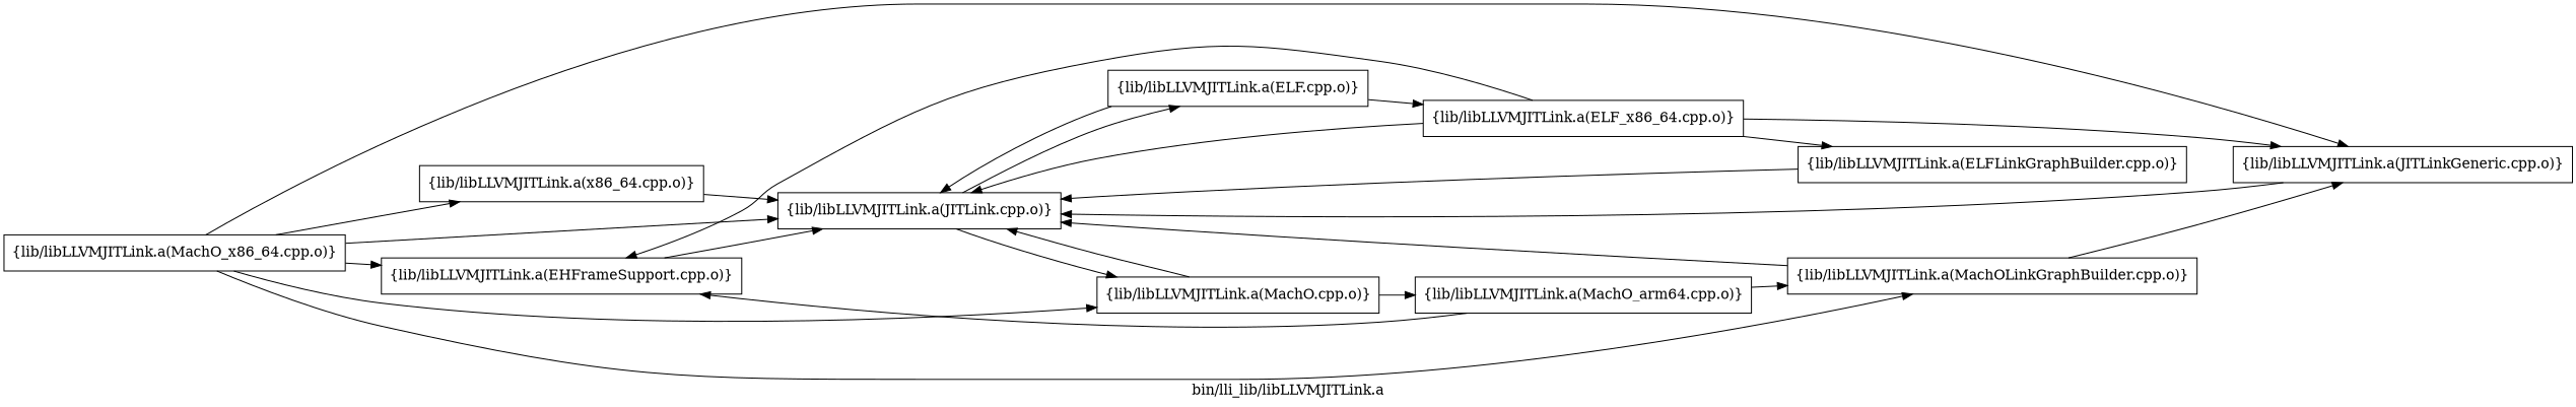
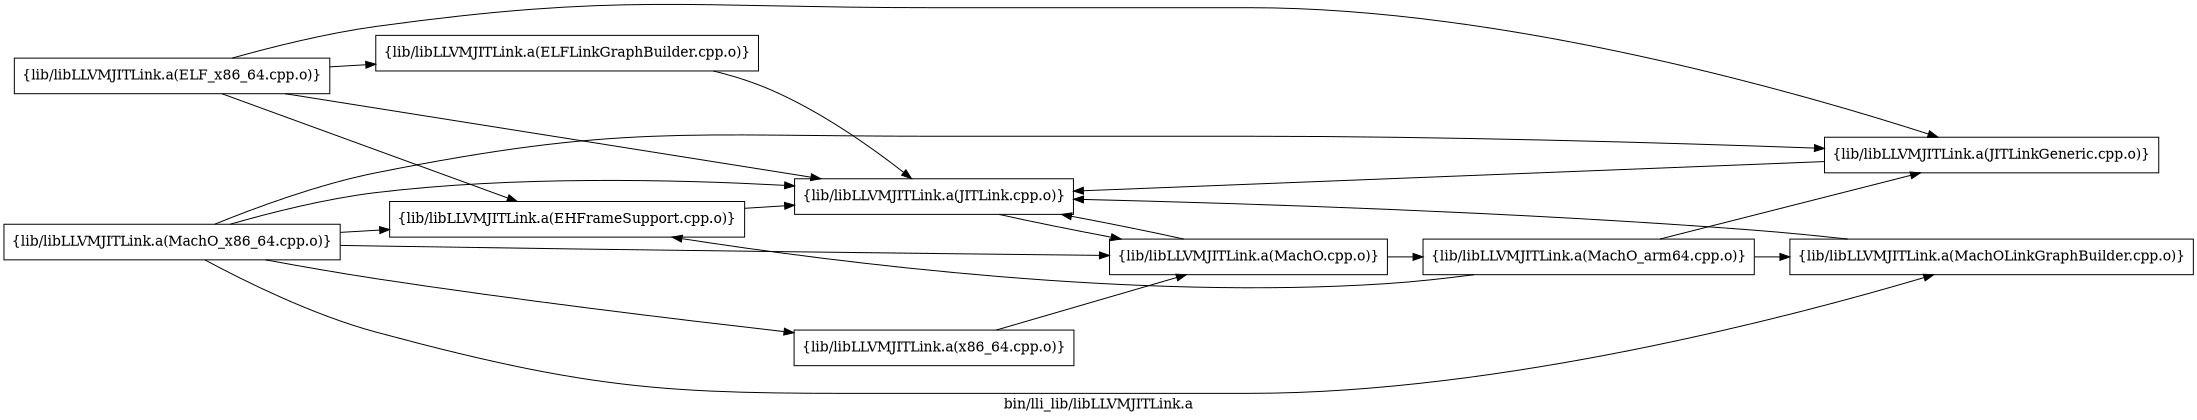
  digraph {
    label="bin/lli_lib/libLLVMJITLink.a"
    rankdir=LR
    node [group=0 shape=box]
    n1 [label="{lib/libLLVMJITLink.a(EHFrameSupport.cpp.o)}"]
    n2 [label="{lib/libLLVMJITLink.a(JITLink.cpp.o)}"]
    n3 [label="{lib/libLLVMJITLink.a(MachO.cpp.o)}"]
-   n4 [label="{lib/libLLVMJITLink.a(ELF.cpp.o)}"]
    n5 [label="{lib/libLLVMJITLink.a(MachO_arm64.cpp.o)}"]
    n6 [label="{lib/libLLVMJITLink.a(ELF_x86_64.cpp.o)}"]
    n7 [label="{lib/libLLVMJITLink.a(MachOLinkGraphBuilder.cpp.o)}"]
    n8 [label="{lib/libLLVMJITLink.a(JITLinkGeneric.cpp.o)}"]
    n9 [label="{lib/libLLVMJITLink.a(MachO_x86_64.cpp.o)}"]
    n10 [label="{lib/libLLVMJITLink.a(x86_64.cpp.o)}"]
    n11 [label="{lib/libLLVMJITLink.a(ELFLinkGraphBuilder.cpp.o)}"]
    n1 -> n2
    n2 -> n3
-   n2 -> n4
    n3 -> n2
    n3 -> n5
-   n4 -> n2
-   n4 -> n6
    n5 -> n1
    n5 -> n7
-   n7 -> n8
+   n5 -> n8
    n6 -> n1
    n6 -> n2
    n6 -> n8
    n6 -> n11
    n7 -> n2
    n8 -> n2
    n9 -> n1
    n9 -> n2
    n9 -> n3
    n9 -> n7
    n9 -> n8
    n9 -> n10
-   n10 -> n2
+   n10 -> n3
    n11 -> n2
  }
